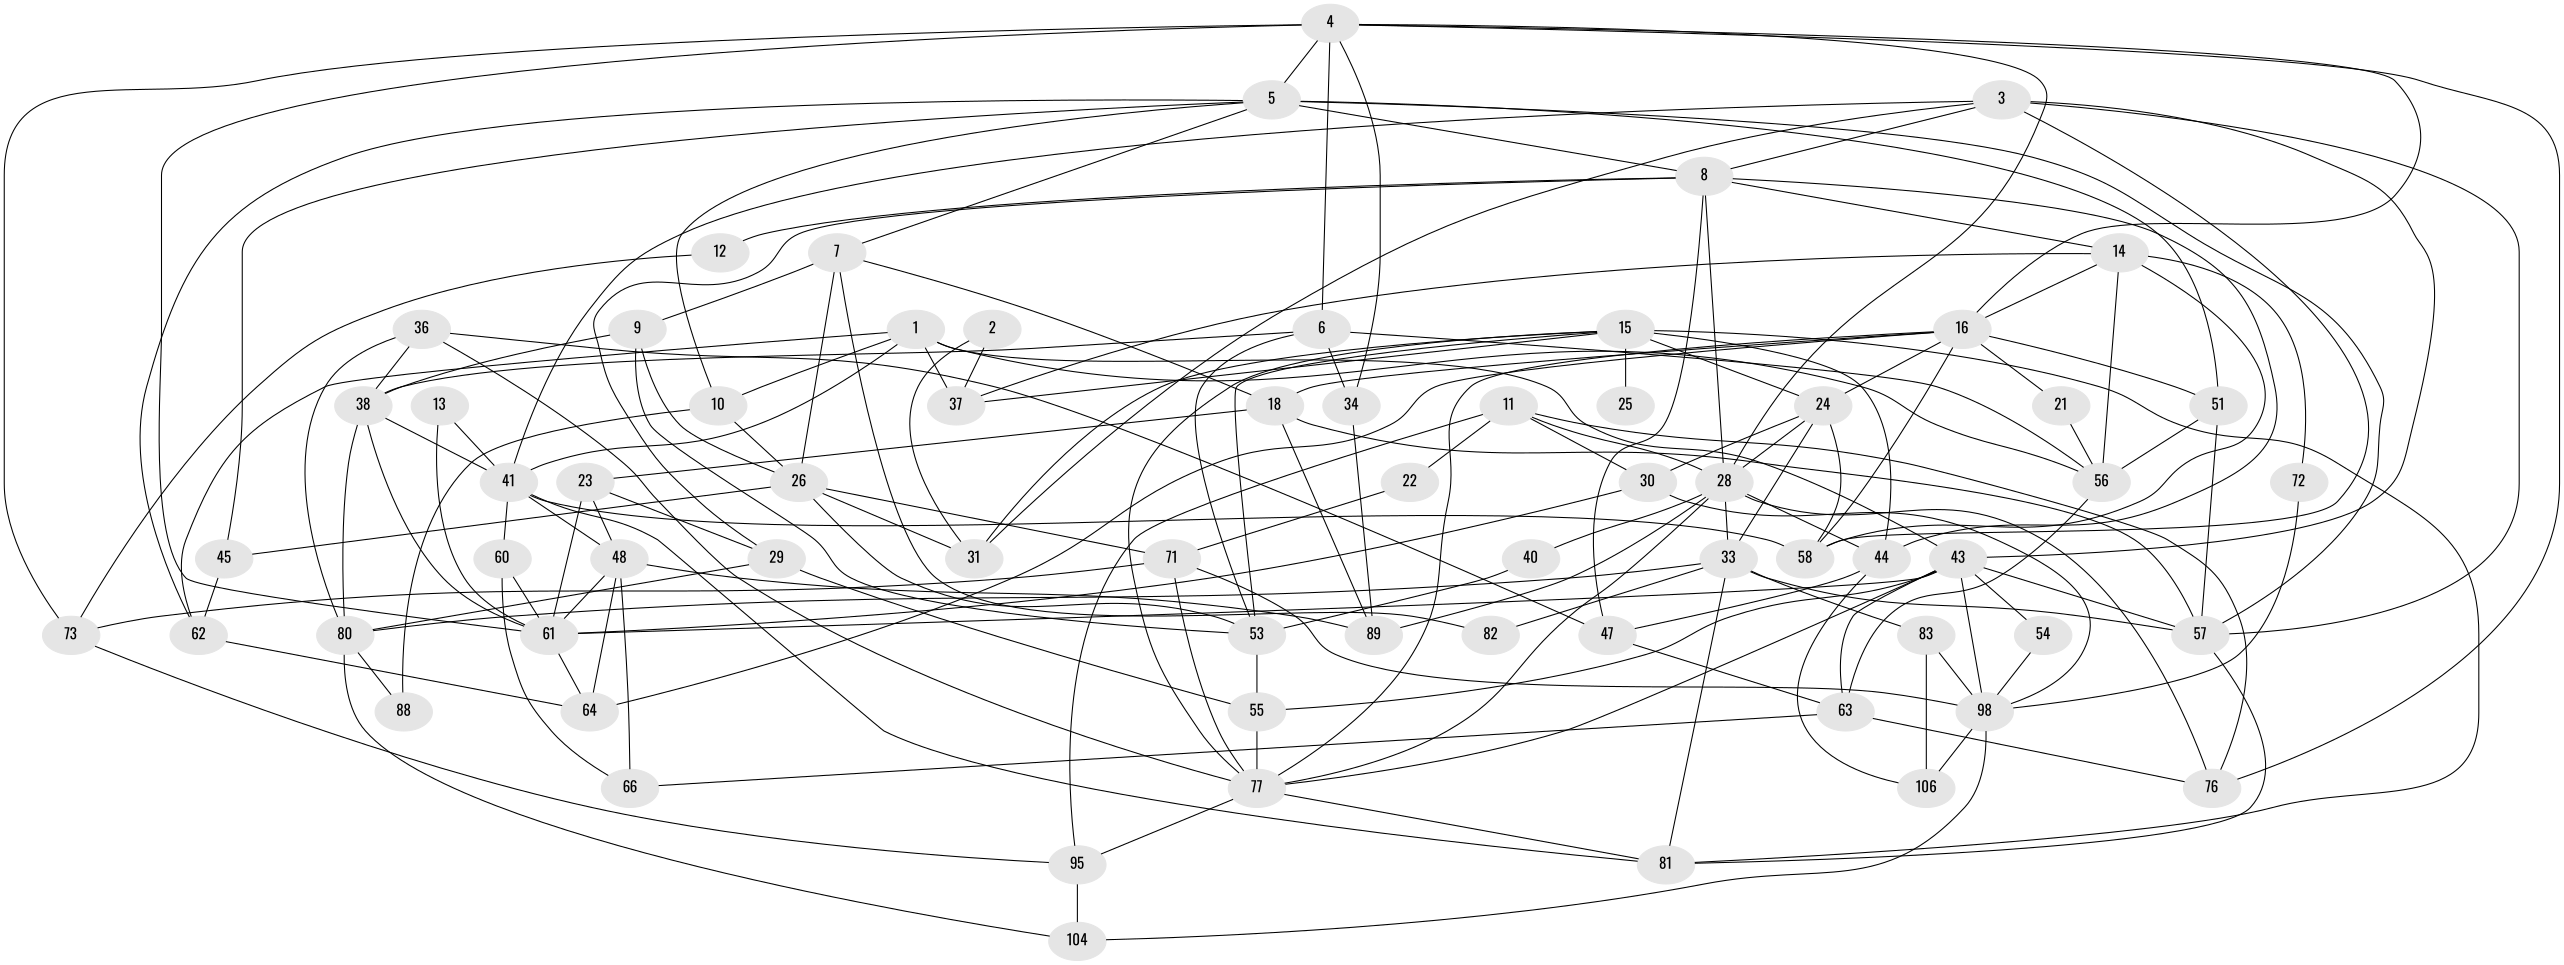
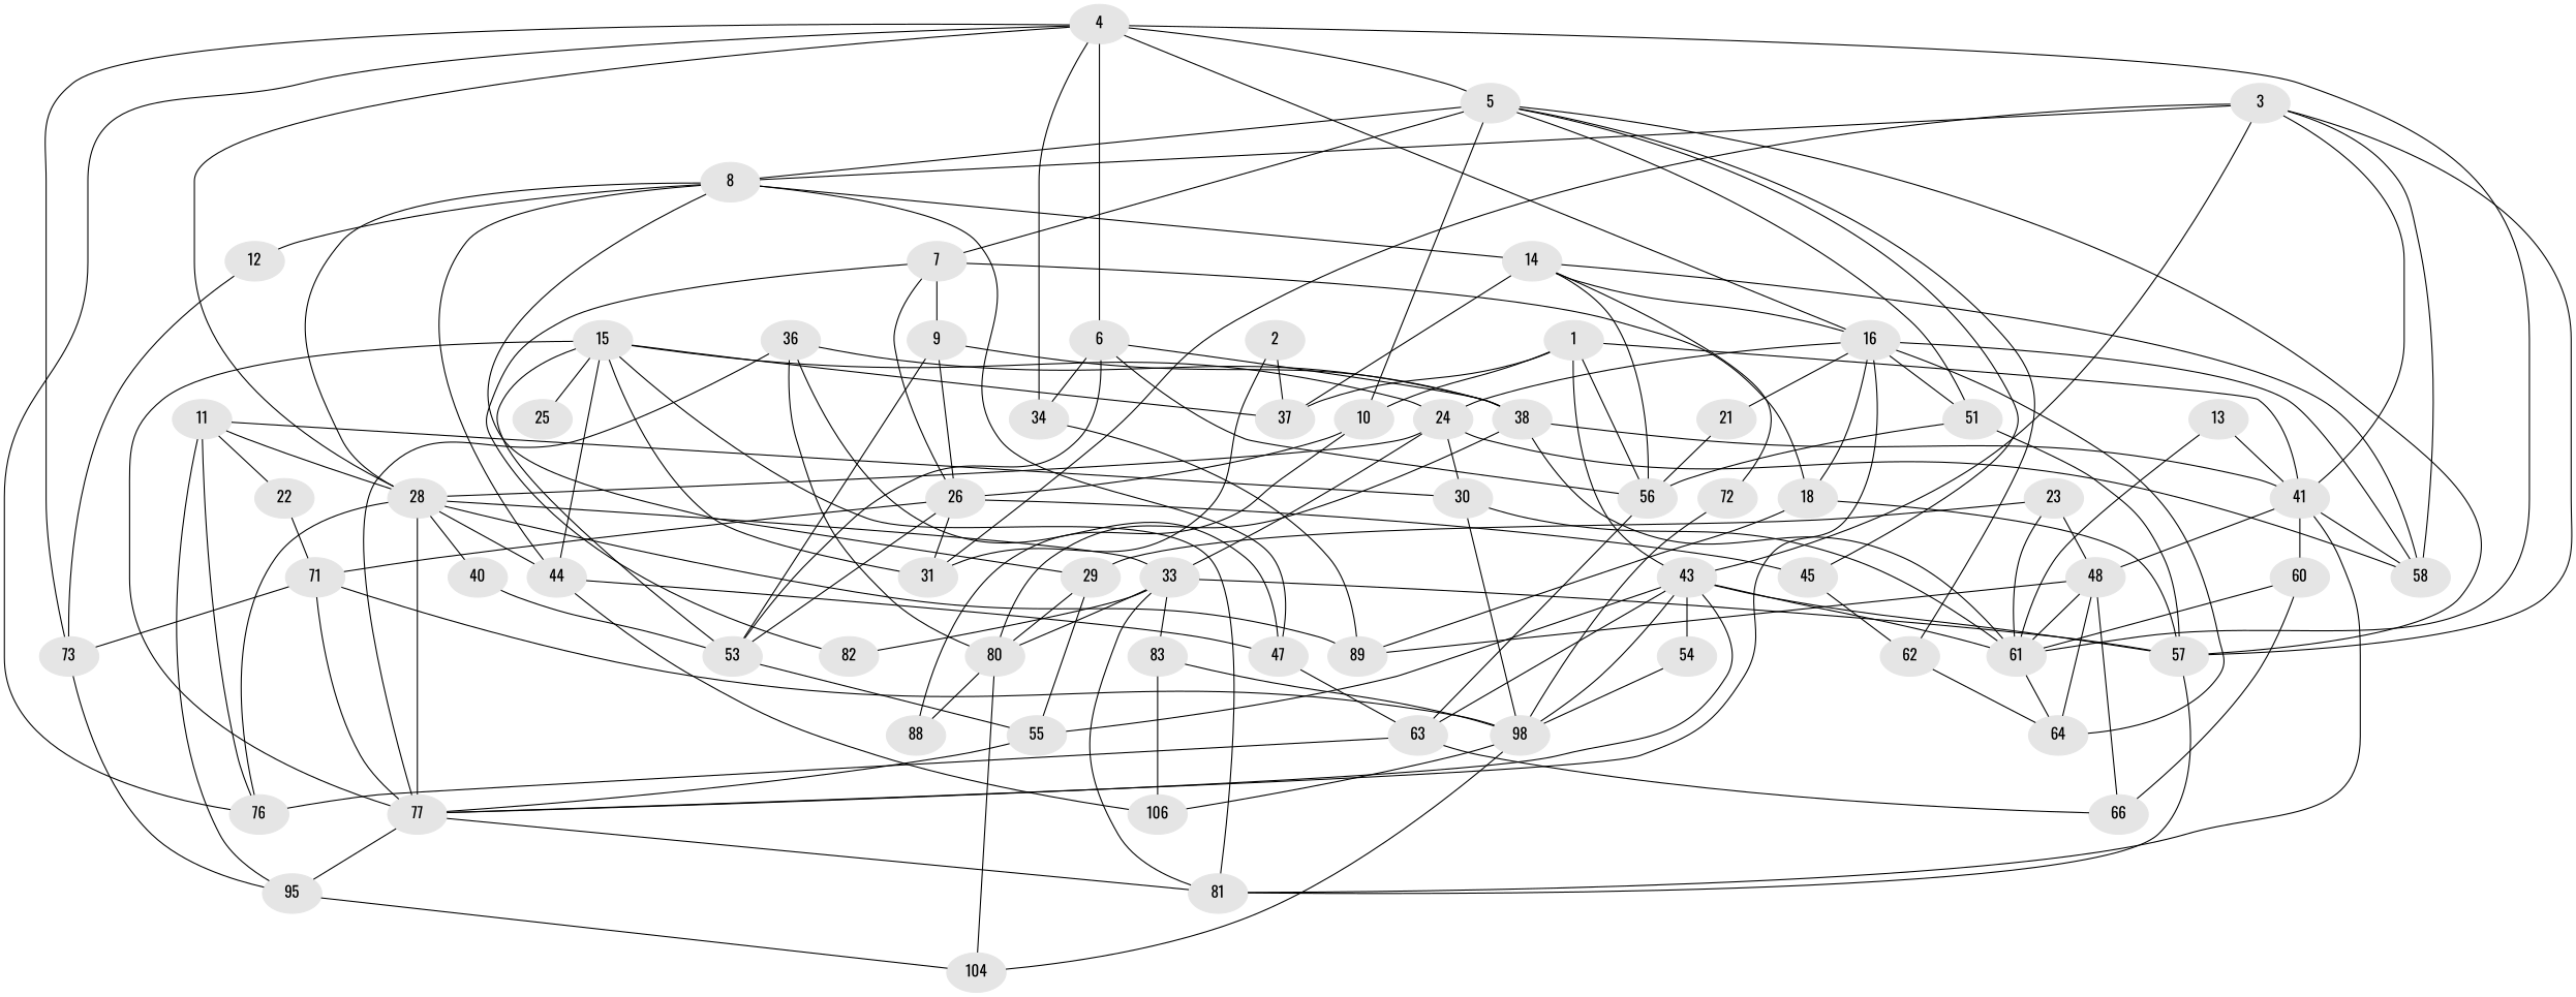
  graph {
    fontname=Oswald
    node [color=gray90 fontname=Oswald style=filled]
    edge [fontname=Oswald]
    1 [super="+20"]
    10 [super="+39"]
    37 [super="+105"]
    41 [super="+52"]
    43 [super="+49"]
    56 [super="+74"]
    62
    26 [super="+97"]
    88
    58
    81
    48 [super="+59"]
    60
    57 [super="+68"]
    61 [super="+86"]
    77 [super="+91"]
    55 [super="+94"]
    98 [super="+102"]
    54
    63
    64 [super="+103"]
    2
    31
    3 [super="+19"]
    8 [super="+42"]
    28 [super="+35"]
    12
    14 [super="+17"]
    29
    44 [super="+80"]
    47 [super="+75"]
    4 [super="+27"]
    5 [super="+46"]
    6 [super="+96"]
    16 [super="+65"]
    34 [super="+100"]
    73 [super="+93"]
    76 [super="+84"]
    7
    45 [super="+79"]
    51 [super="+70"]
    38 [super="+78"]
    53 [super="+85"]
    18 [super="+101"]
    24 [super="+67"]
    21
    89 [super="+92"]
    33 [super="+50"]
    40
    95
    9
    82
    n53 [label=80]
    23
    71 [super="+99"]
    72
    106
    11 [super="+32"]
    22
    30
    104
    13
    15 [super="+69"]
    25
    66
    83
    36 [super="+90"]
    1 -- 10
    1 -- 37
    1 -- 41
    1 -- 43
    1 -- 56
-   1 -- 62
    10 -- 26
    10 -- 88
    41 -- 58
    41 -- 81
    41 -- 48
    41 -- 60 [weight=2]
    43 -- 57
    43 -- 61
    43 -- 77
    43 -- 55
    43 -- 98
    43 -- 54
    43 -- 63
    56 -- 63
    62 -- 64
    26 -- 31
    26 -- 45
    26 -- 53
    26 -- 71
    48 -- 61
    48 -- 64 [weight=2]
    48 -- 89
    48 -- 66
    60 -- 61
    60 -- 66
    57 -- 81
    61 -- 64
    77 -- 81
    77 -- 95
    55 -- 77
    98 -- 106
    98 -- 104
    54 -- 98
    63 -- 76
    63 -- 66
    2 -- 37
    2 -- 31
    3 -- 41
    3 -- 43
    3 -- 58
    3 -- 57
    3 -- 31
    3 -- 8
    8 -- 28
    8 -- 12
    8 -- 14
    8 -- 29
    8 -- 44
    8 -- 47
    28 -- 77
    28 -- 44
    28 -- 76
    28 -- 89
    28 -- 33
    28 -- 40
    12 -- 73
    14 -- 37
    14 -- 56
    14 -- 58
    14 -- 16
    14 -- 72
    29 -- 55
    29 -- n53
    44 -- 47
    44 -- 106
    47 -- 63
    4 -- 61
    4 -- 28
    4 -- 5 [weight=2]
    4 -- 6
    4 -- 16
    4 -- 34
    4 -- 73
    4 -- 76
    5 -- 10
    5 -- 62
    5 -- 57
    5 -- 8
    5 -- 7
    5 -- 45
    5 -- 51
    6 -- 56
    6 -- 34 [weight=2]
    6 -- 38
    6 -- 53
    16 -- 58
    16 -- 77
    16 -- 64
    16 -- 51
    16 -- 18
    16 -- 24
    16 -- 21
    34 -- 89
    73 -- 95
    7 -- 26
    7 -- 18
    7 -- 9
    7 -- 82
    45 -- 62
    51 -- 56
    51 -- 57
    38 -- 41
    38 -- 61
    38 -- n53
    53 -- 55
    18 -- 57
    18 -- 89
-   18 -- 23
    24 -- 58
    24 -- 28
    24 -- 33
    24 -- 30
    21 -- 56
    33 -- 81
    33 -- 57
    33 -- 82
    33 -- n53
    33 -- 83
    40 -- 53
    95 -- 104
    9 -- 26
    9 -- 38
    9 -- 53
    n53 -- 88
    n53 -- 104
    23 -- 48
    23 -- 61
    23 -- 29
    71 -- 77
    71 -- 98
    71 -- 73
    72 -- 98
    11 -- 28
    11 -- 76
    11 -- 95
    11 -- 22
    11 -- 30
    22 -- 71
    30 -- 61
    30 -- 98
    13 -- 41
    13 -- 61
    15 -- 37
    15 -- 81
    15 -- 77
    15 -- 31
    15 -- 44
    15 -- 53
    15 -- 24
    15 -- 25 [weight=2]
    83 -- 98
    83 -- 106
    36 -- 77
    36 -- 47
    36 -- 38
    36 -- n53
  }
